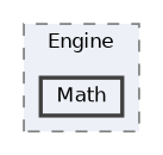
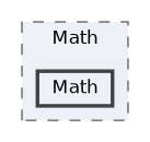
  digraph {
    compound=true
    n1 [color=grey25 fillcolor="#edf0f7" fontname=Helvetica fontsize=10 height=0.2 label=Math shape=box style="filled,bold" width=0.4]
    subgraph cluster_1 {
      bgcolor="#edf0f7"
      fontname=Helvetica
      fontsize=10
-     label=Engine
+     label=Math
      pencolor=grey50
      style="filled,dashed"
      n1
    }
  }
